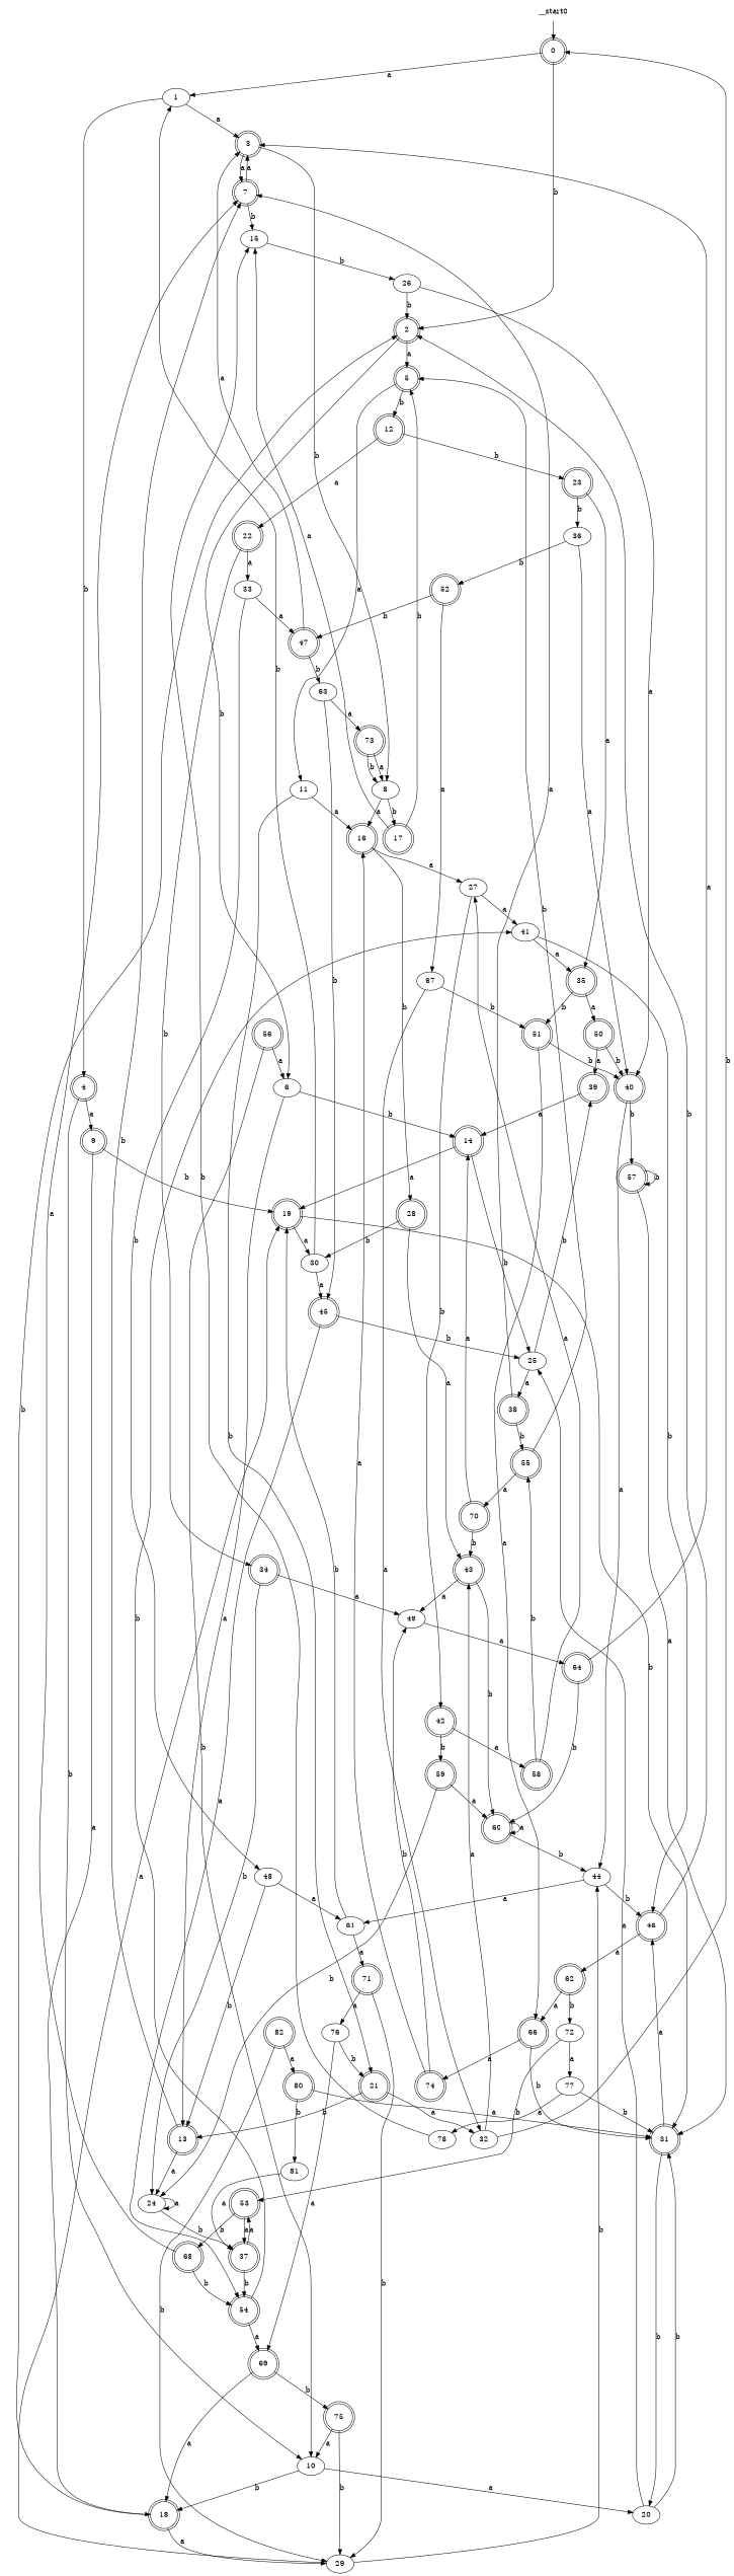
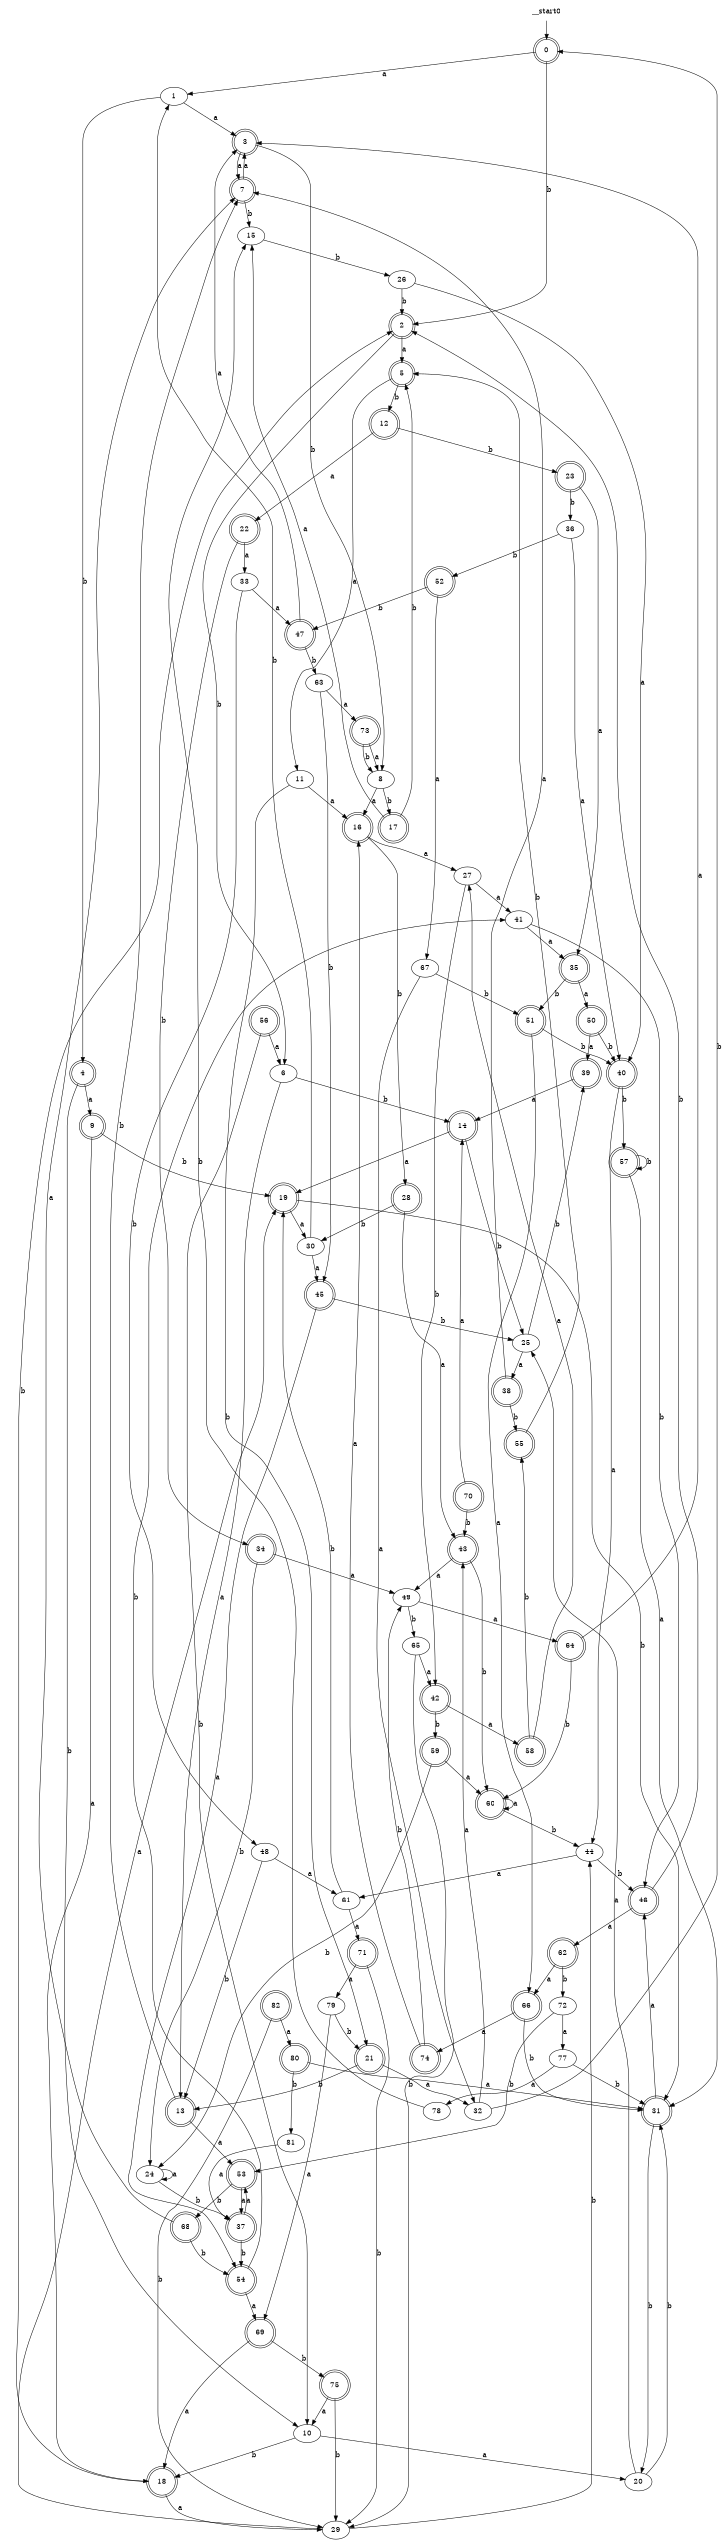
  digraph {
    node [shape=doublecircle]
    __start0 [shape=none]
    0
    1 [shape=""]
    2
    3
    4
    5
    6 [shape=""]
    7
    8 [shape=""]
    9
    10 [shape=""]
    11 [shape=""]
    12
    13
    14
    15 [shape=""]
    16
    17
    18
    19
    20 [shape=""]
    21
    22
    23
    24 [shape=""]
    25 [shape=""]
    26 [shape=""]
    27 [shape=""]
    28
    29 [shape=""]
    30 [shape=""]
    31
    32 [shape=""]
    33 [shape=""]
    34
    35
    36 [shape=""]
    37
    38
    39
    40
    41 [shape=""]
    42
    43
    44 [shape=""]
    45
    46
    47
    48 [shape=""]
    49 [shape=""]
    50
    51
    52
    53
    54
    55
    57
    58
    59
    60
    61 [shape=""]
    62
    63 [shape=""]
    64
+   65 [shape=""]
    66
    67 [shape=""]
    68
    69
    70
    56
    71
    72 [shape=""]
    73
    74
    75
-   76 [shape=""]
+   76 [label=79 shape=""]
    77 [shape=""]
    78 [shape=""]
    80
    81 [shape=""]
    82
    __start0 -> 0
    0 -> 1 [label=a]
    0 -> 2 [label=b]
    1 -> 3 [label=a]
    1 -> 4 [label=b]
    2 -> 5 [label=a]
    2 -> 6 [label=b]
    3 -> 7 [label=a]
    3 -> 8 [label=b]
    4 -> 9 [label=a]
    4 -> 10 [label=b]
    5 -> 11 [label=a]
    5 -> 12 [label=b]
    6 -> 13 [label=a]
    6 -> 14 [label=b]
    7 -> 3 [label=a]
    7 -> 15 [label=b]
    8 -> 16 [label=a]
    8 -> 17 [label=b]
    9 -> 18 [label=a]
    9 -> 19 [label=b]
    10 -> 18 [label=b]
    10 -> 20 [label=a]
    11 -> 16 [label=a]
    11 -> 21 [label=b]
    12 -> 22 [label=a]
    12 -> 23 [label=b]
    13 -> 7 [label=b]
-   13 -> 24 [label=a]
+   13 -> 53 [label=a]
    14 -> 19 [label=a]
    14 -> 25 [label=b]
    15 -> 26 [label=b]
    16 -> 27 [label=a]
    16 -> 28 [label=b]
    17 -> 5 [label=b]
    17 -> 15 [label=a]
    18 -> 2 [label=b]
    18 -> 29 [label=a]
    19 -> 30 [label=a]
    19 -> 31 [label=b]
    20 -> 25 [label=a]
    20 -> 31 [label=b]
    21 -> 13 [label=b]
    21 -> 32 [label=a]
    22 -> 33 [label=a]
    22 -> 34 [label=b]
    23 -> 35 [label=a]
    23 -> 36 [label=b]
    24 -> 24 [label=a]
    24 -> 37 [label=b]
    25 -> 38 [label=a]
    25 -> 39 [label=b]
    26 -> 2 [label=b]
    26 -> 40 [label=a]
    27 -> 41 [label=a]
    27 -> 42 [label=b]
    28 -> 30 [label=b]
    28 -> 43 [label=a]
    29 -> 19 [label=a]
    29 -> 44 [label=b]
    30 -> 1 [label=b]
    30 -> 45 [label=a]
    31 -> 20 [label=b]
    31 -> 46 [label=a]
    32 -> 0 [label=b]
    32 -> 43 [label=a]
    33 -> 47 [label=a]
    33 -> 48 [label=b]
    34 -> 24 [label=b]
    34 -> 49 [label=a]
    35 -> 50 [label=a]
    35 -> 51 [label=b]
    36 -> 40 [label=a]
    36 -> 52 [label=b]
    37 -> 53 [label=a]
    37 -> 54 [label=b]
    38 -> 7 [label=a]
    38 -> 55 [label=b]
    39 -> 14 [label=a]
    40 -> 44 [label=a]
    40 -> 57 [label=b]
    41 -> 35 [label=a]
    41 -> 46 [label=b]
    42 -> 58 [label=a]
    42 -> 59 [label=b]
    43 -> 49 [label=a]
    43 -> 60 [label=b]
    44 -> 46 [label=b]
    44 -> 61 [label=a]
    45 -> 25 [label=b]
    45 -> 54 [label=a]
    46 -> 2 [label=b]
    46 -> 62 [label=a]
    47 -> 3 [label=a]
    47 -> 63 [label=b]
    48 -> 13 [label=b]
    48 -> 61 [label=a]
    49 -> 64 [label=a]
+   49 -> 65 [label=b]
    50 -> 39 [label=a]
    50 -> 40 [label=b]
    51 -> 40 [label=b]
    51 -> 66 [label=a]
    52 -> 47 [label=b]
    52 -> 67 [label=a]
    53 -> 37 [label=a]
    53 -> 68 [label=b]
    54 -> 41 [label=b]
    54 -> 69 [label=a]
    55 -> 5 [label=b]
-   55 -> 70 [label=a]
    57 -> 31 [label=a]
    57 -> 57 [label=b]
    58 -> 27 [label=a]
    58 -> 55 [label=b]
    59 -> 24 [label=b]
    59 -> 60 [label=a]
    60 -> 44 [label=b]
    60 -> 60 [label=a]
    61 -> 19 [label=b]
    61 -> 71 [label=a]
    62 -> 66 [label=a]
    62 -> 72 [label=b]
    63 -> 45 [label=b]
    63 -> 73 [label=a]
    64 -> 3 [label=a]
    64 -> 60 [label=b]
+   65 -> 29 [label=b]
+   65 -> 42 [label=a]
    66 -> 31 [label=b]
    66 -> 74 [label=a]
    67 -> 32 [label=a]
    67 -> 51 [label=b]
    68 -> 7 [label=a]
    68 -> 54 [label=b]
    69 -> 18 [label=a]
    69 -> 75 [label=b]
    70 -> 14 [label=a]
    70 -> 43 [label=b]
    56 -> 6 [label=a]
    56 -> 10 [label=b]
    71 -> 29 [label=b]
    71 -> 76 [label=a]
    72 -> 53 [label=b]
    72 -> 77 [label=a]
    73 -> 8 [label=a]
    73 -> 8 [label=b]
    74 -> 16 [label=a]
    74 -> 49 [label=b]
    75 -> 10 [label=a]
    75 -> 29 [label=b]
    76 -> 21 [label=b]
    76 -> 69 [label=a]
    77 -> 31 [label=b]
    77 -> 78 [label=a]
    78 -> 15 [label=b]
    80 -> 31 [label=a]
    80 -> 81 [label=b]
    81 -> 37 [label=a]
    82 -> 29 [label=b]
    82 -> 80 [label=a]
  }
